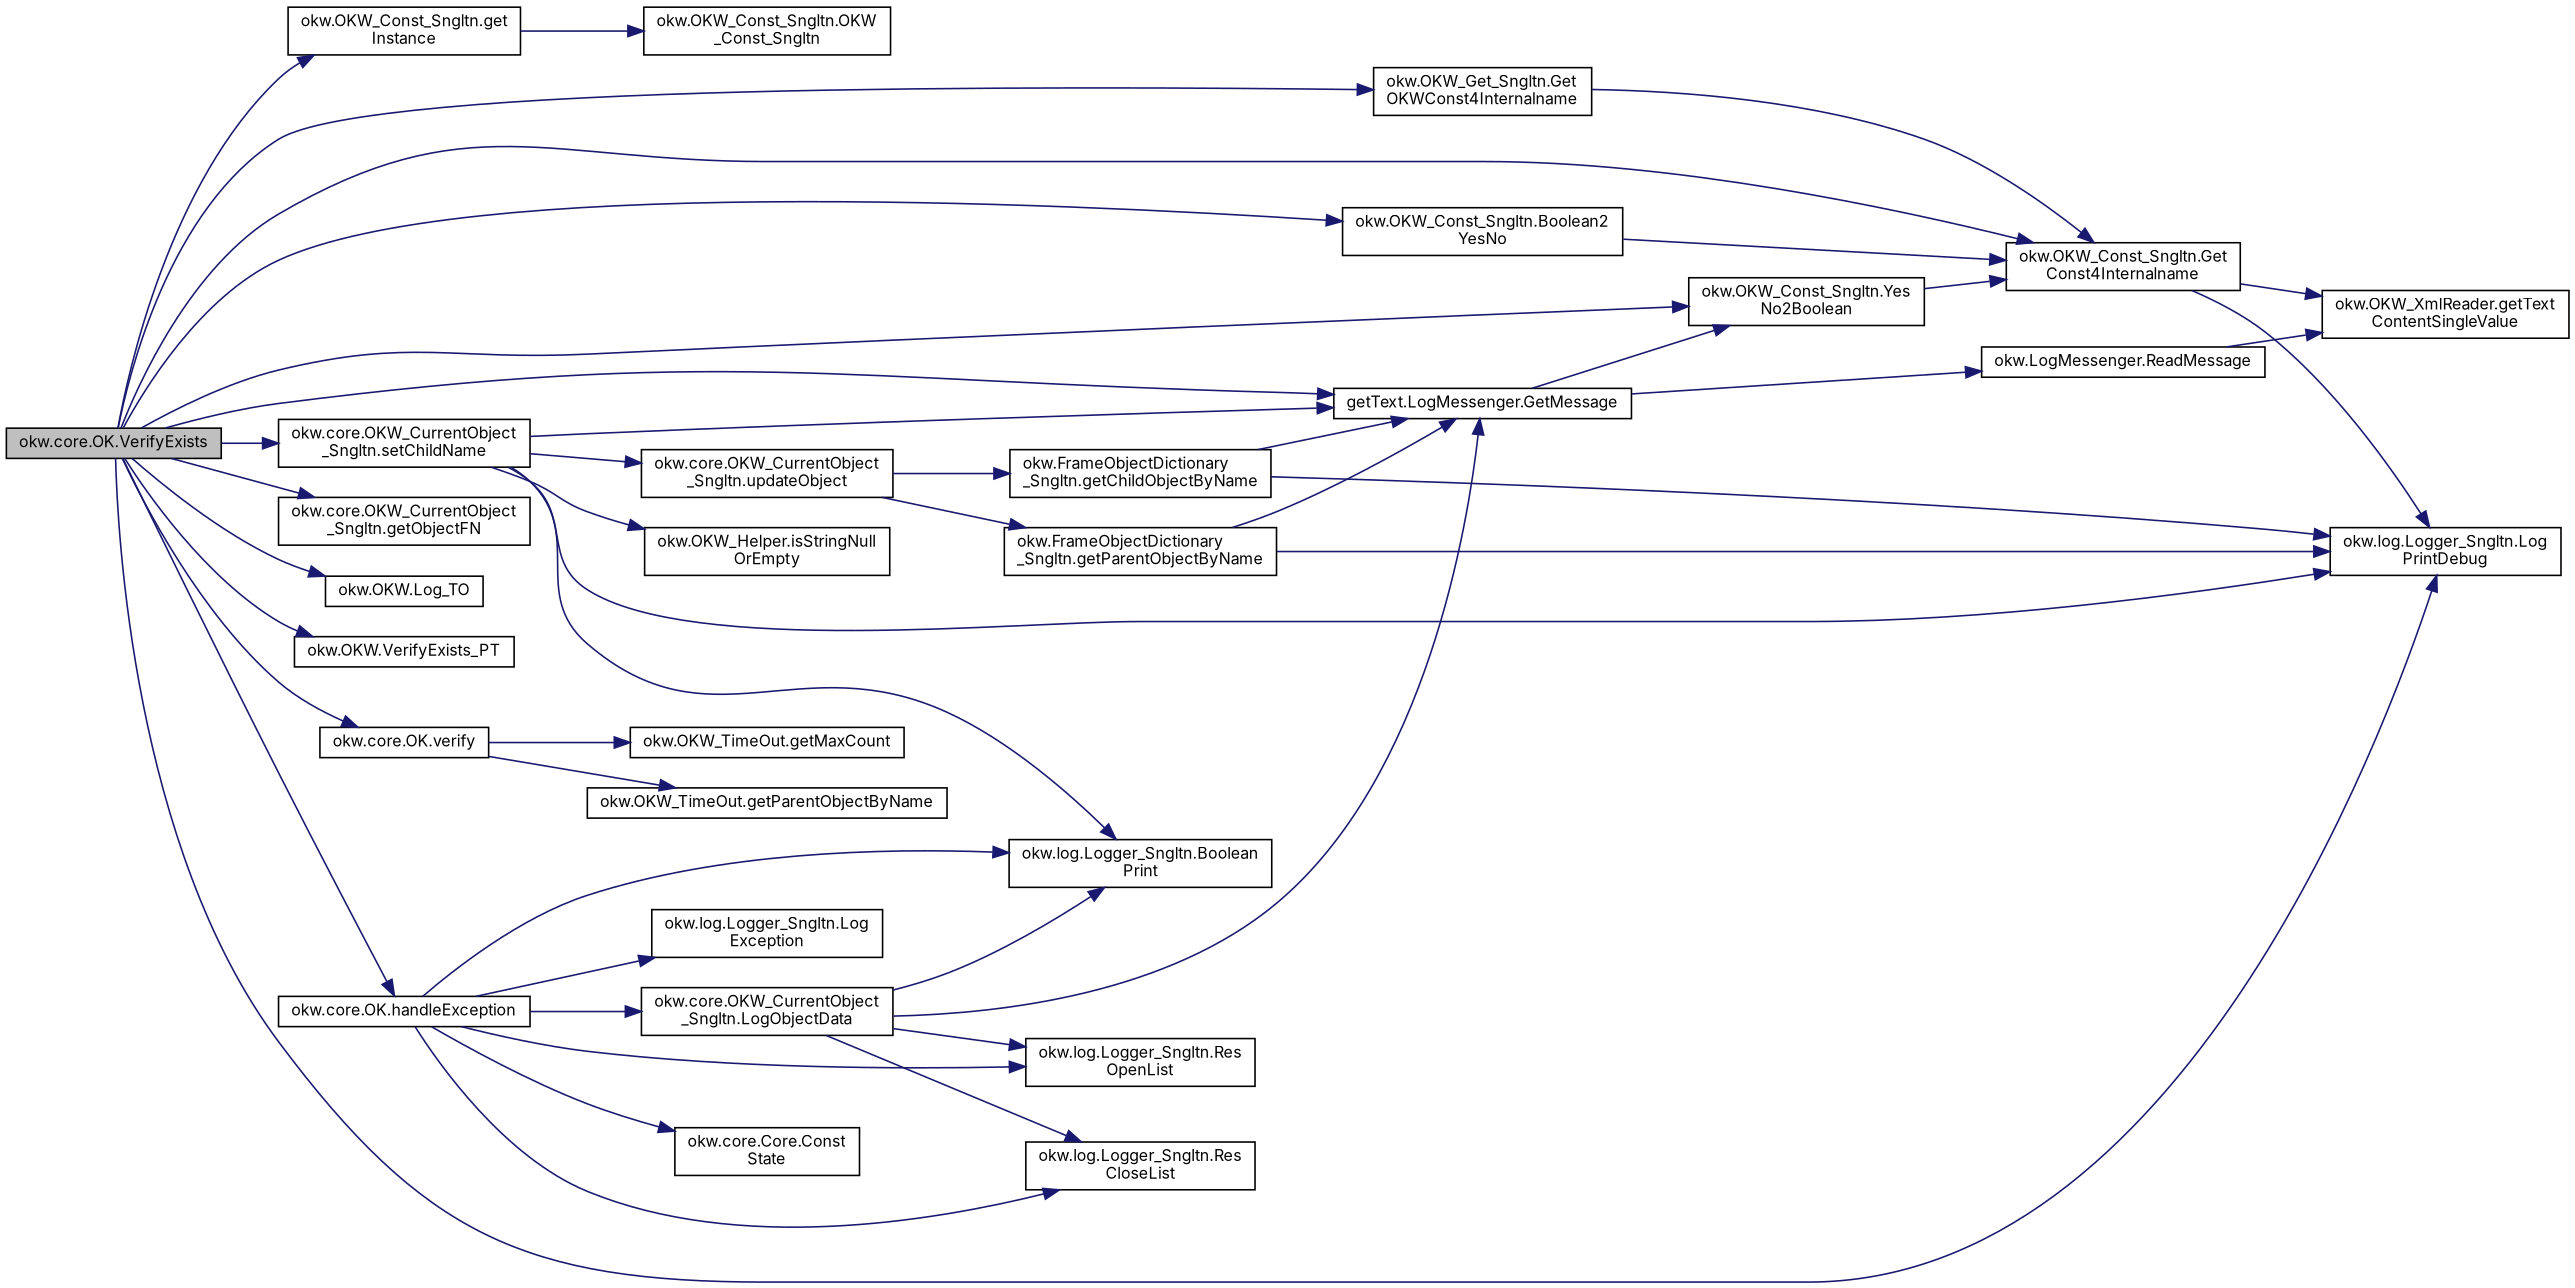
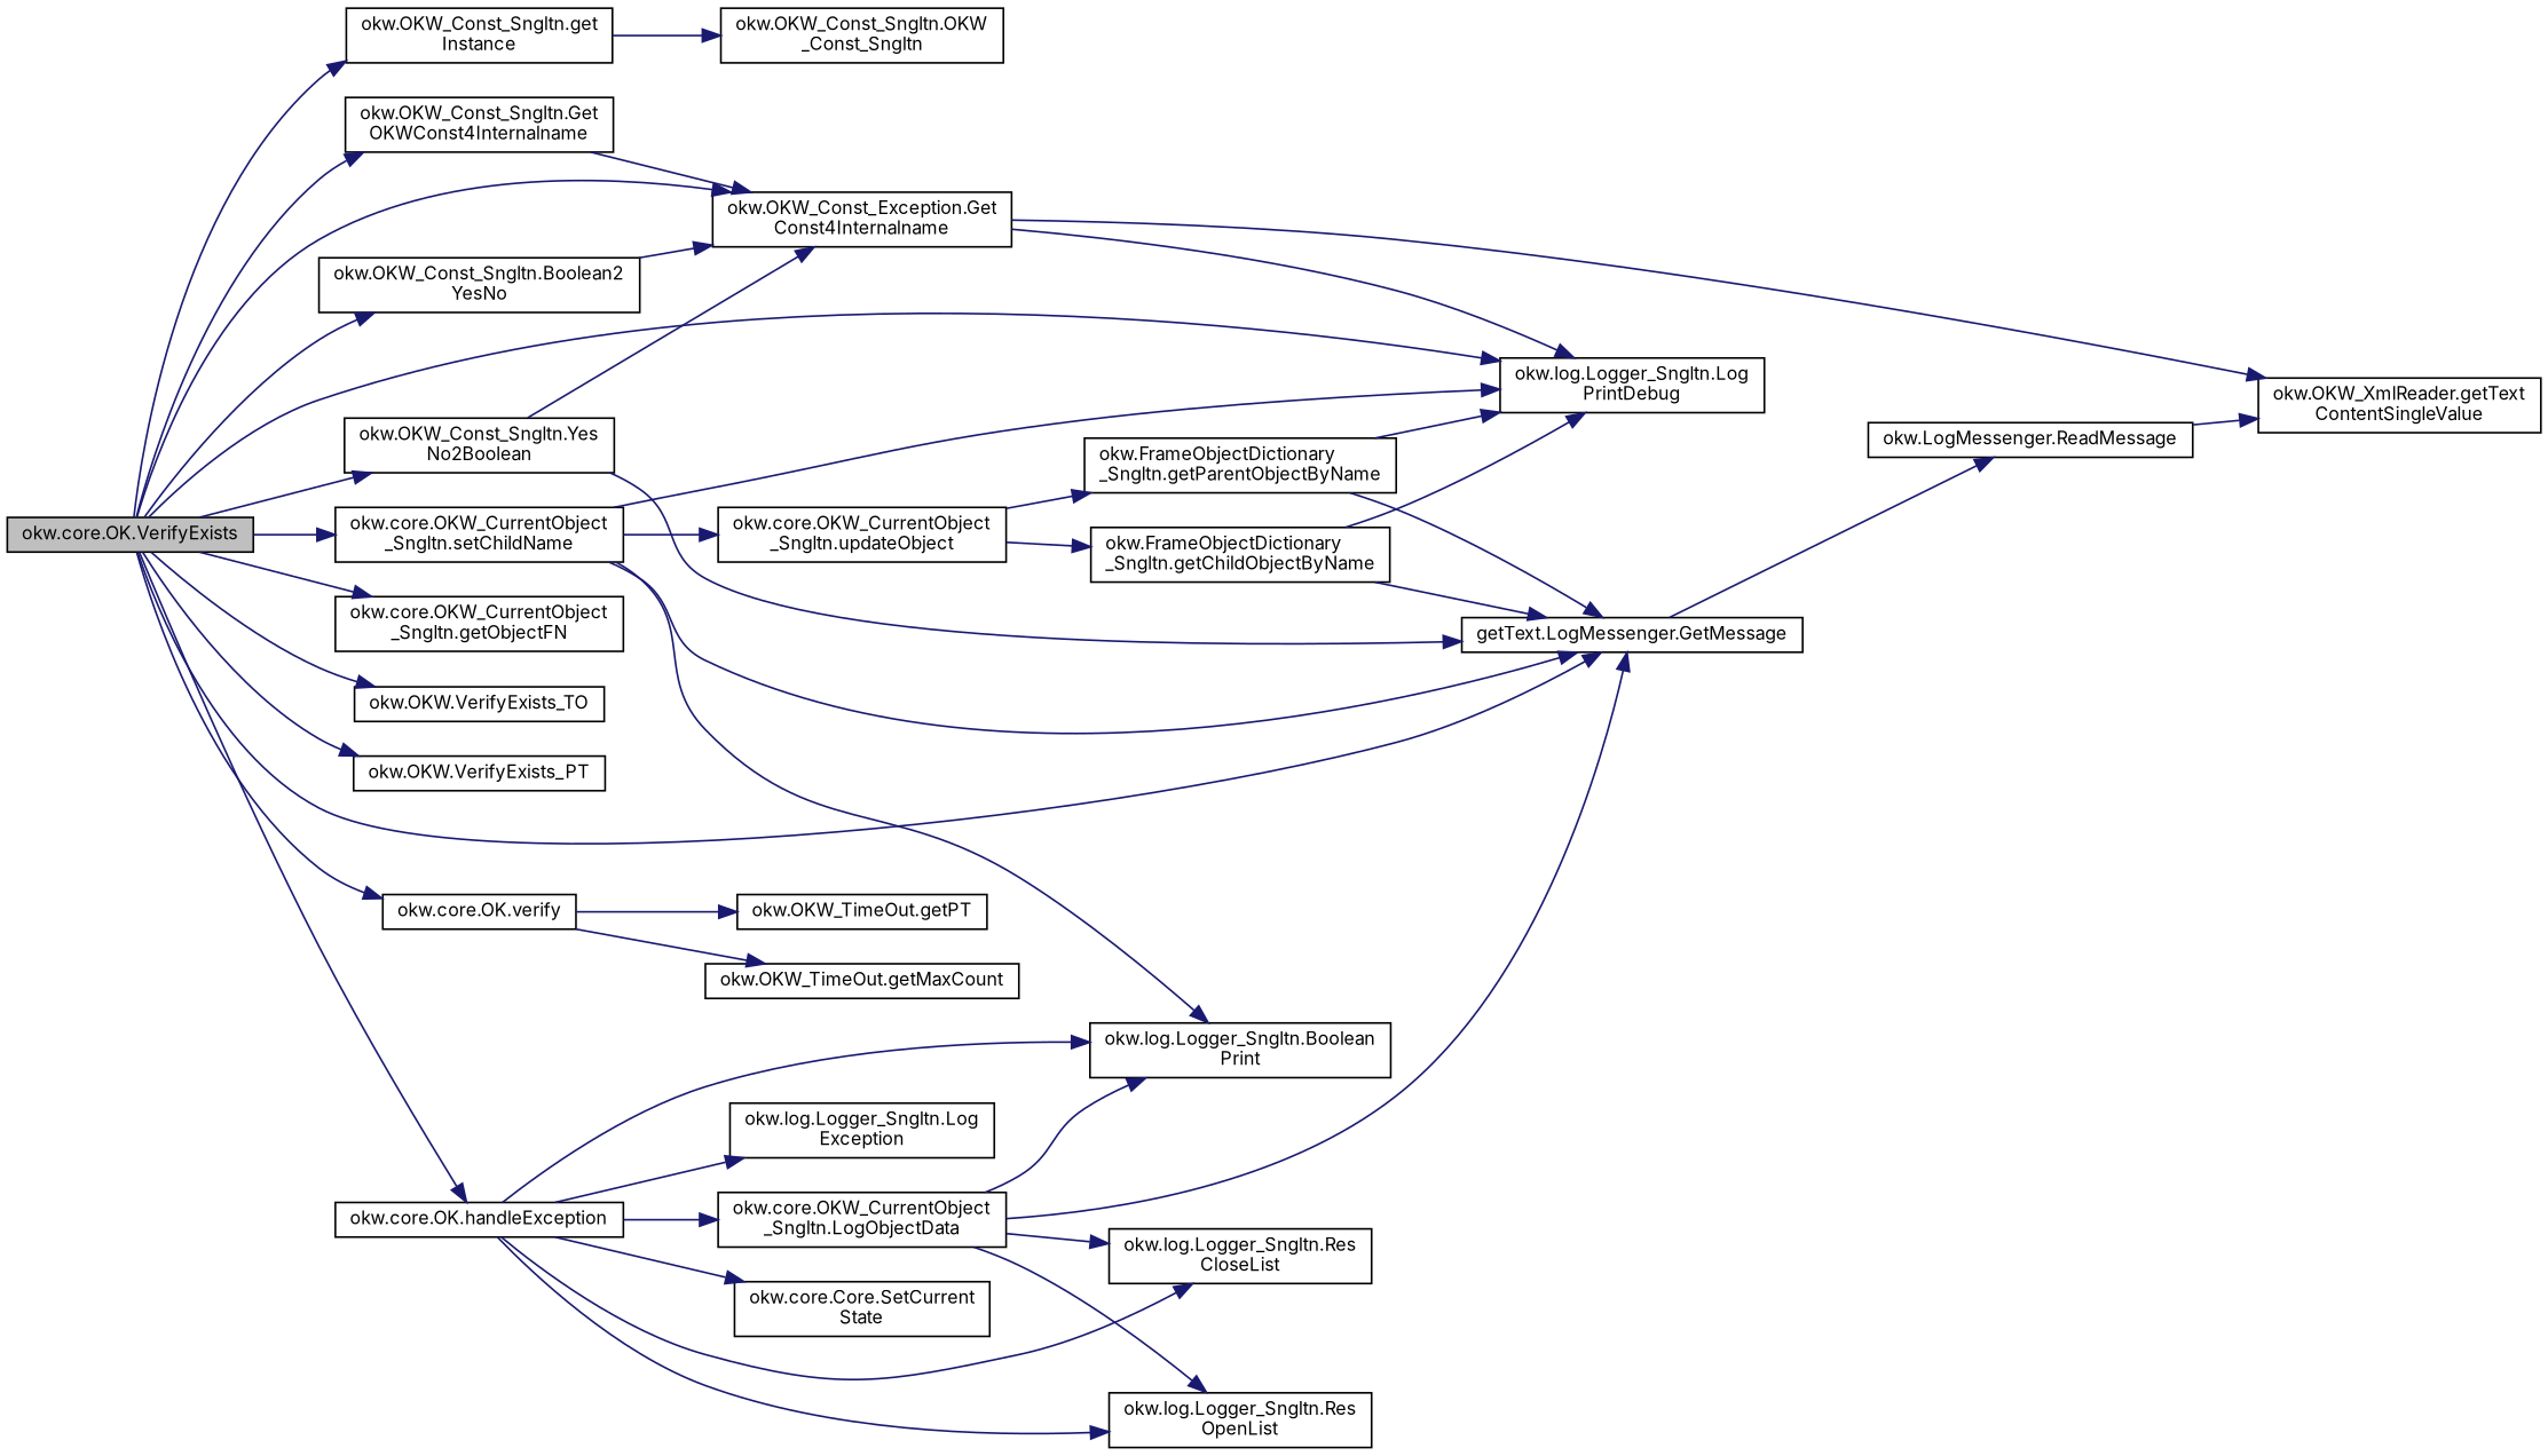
  digraph {
    fontname=Inter
    rankdir=LR
    node [color=black fillcolor=white fontname=Inter fontsize=10 shape=record style=filled]
    edge [color=midnightblue fontname=Inter fontsize=10 labelfontname=Helvetica labelfontsize=10 style=solid]
    n1 [fillcolor=grey75 fontcolor=black height=0.2 label="okw.core.OK.VerifyExists" width=0.4]
    n2 [height=0.2 label="okw.OKW_Const_Sngltn.get\lInstance" width=0.4]
-   n3 [height=0.2 label="okw.OKW_Get_Sngltn.Get\lOKWConst4Internalname" width=0.4]
-   n4 [height=0.2 label="okw.OKW_Const_Sngltn.Get\lConst4Internalname" width=0.4]
+   n3 [height=0.2 label="okw.OKW_Const_Sngltn.Get\lOKWConst4Internalname" width=0.4]
+   n4 [height=0.2 label="okw.OKW_Const_Exception.Get\lConst4Internalname" width=0.4]
    n5 [height=0.2 label="okw.log.Logger_Sngltn.Log\lPrintDebug" width=0.4]
    n6 [height=0.2 label="getText.LogMessenger.GetMessage" width=0.4]
    n7 [height=0.2 label="okw.OKW_Const_Sngltn.Yes\lNo2Boolean" width=0.4]
    n8 [height=0.2 label="okw.core.OKW_CurrentObject\l_Sngltn.setChildName" width=0.4]
    n9 [height=0.2 label="okw.core.OKW_CurrentObject\l_Sngltn.getObjectFN" width=0.4]
-   n10 [height=0.2 label="okw.OKW.Log_TO" width=0.4]
+   n10 [height=0.2 label="okw.OKW.VerifyExists_TO" width=0.4]
    n11 [height=0.2 label="okw.OKW.VerifyExists_PT" width=0.4]
    n12 [height=0.2 label="okw.core.OK.verify" width=0.4]
    n13 [height=0.2 label="okw.OKW_Const_Sngltn.Boolean2\lYesNo" width=0.4]
    n14 [height=0.2 label="okw.core.OK.handleException" width=0.4]
    n15 [height=0.2 label="okw.OKW_Const_Sngltn.OKW\l_Const_Sngltn" width=0.4]
    n16 [height=0.2 label="okw.OKW_XmlReader.getText\lContentSingleValue" width=0.4]
    n17 [height=0.2 label="okw.LogMessenger.ReadMessage" width=0.4]
-   n18 [height=0.2 label="okw.OKW_Helper.isStringNull\lOrEmpty" width=0.4]
    n19 [height=0.2 label="okw.log.Logger_Sngltn.Boolean\lPrint" width=0.4]
    n20 [height=0.2 label="okw.core.OKW_CurrentObject\l_Sngltn.updateObject" width=0.4]
    n21 [height=0.2 label="okw.OKW_TimeOut.getMaxCount" width=0.4]
-   n22 [height=0.2 label="okw.OKW_TimeOut.getParentObjectByName" width=0.4]
+   n22 [height=0.2 label="okw.OKW_TimeOut.getPT" width=0.4]
    n23 [height=0.2 label="okw.log.Logger_Sngltn.Log\lException" width=0.4]
    n24 [height=0.2 label="okw.log.Logger_Sngltn.Res\lOpenList" width=0.4]
    n25 [height=0.2 label="okw.log.Logger_Sngltn.Res\lCloseList" width=0.4]
    n26 [height=0.2 label="okw.core.OKW_CurrentObject\l_Sngltn.LogObjectData" width=0.4]
-   n27 [height=0.2 label="okw.core.Core.Const\lState" width=0.4]
+   n27 [height=0.2 label="okw.core.Core.SetCurrent\lState" width=0.4]
    n28 [height=0.2 label="okw.FrameObjectDictionary\l_Sngltn.getParentObjectByName" width=0.4]
    n29 [height=0.2 label="okw.FrameObjectDictionary\l_Sngltn.getChildObjectByName" width=0.4]
    n1 -> n2
    n1 -> n3
    n1 -> n4
    n1 -> n5
    n1 -> n6
    n1 -> n7
    n1 -> n8
    n1 -> n9
    n1 -> n10
    n1 -> n11
    n1 -> n12
    n1 -> n13
    n1 -> n14
    n2 -> n15
    n3 -> n4
    n4 -> n5
    n4 -> n16
    n6 -> n17
    n7 -> n4
-   n6 -> n7
+   n7 -> n6
    n8 -> n5
    n8 -> n6
-   n8 -> n18
    n8 -> n19
    n8 -> n20
    n12 -> n21
    n12 -> n22
    n13 -> n4
    n14 -> n19
    n14 -> n23
    n14 -> n24
    n14 -> n25
    n14 -> n26
    n14 -> n27
    n17 -> n16
    n20 -> n28
    n20 -> n29
    n26 -> n6
    n26 -> n19
    n26 -> n24
    n26 -> n25
    n28 -> n5
    n28 -> n6
    n29 -> n5
    n29 -> n6
  }
